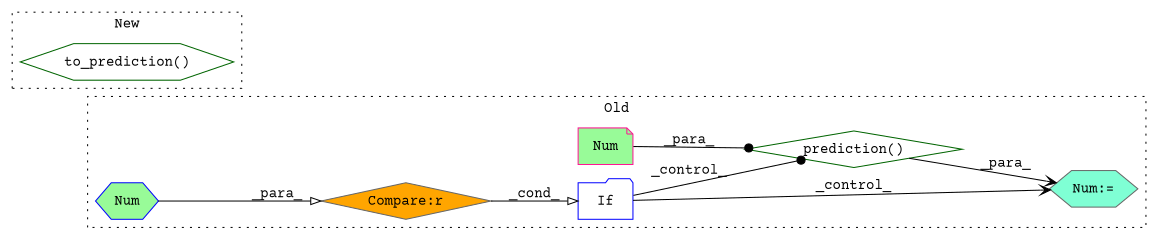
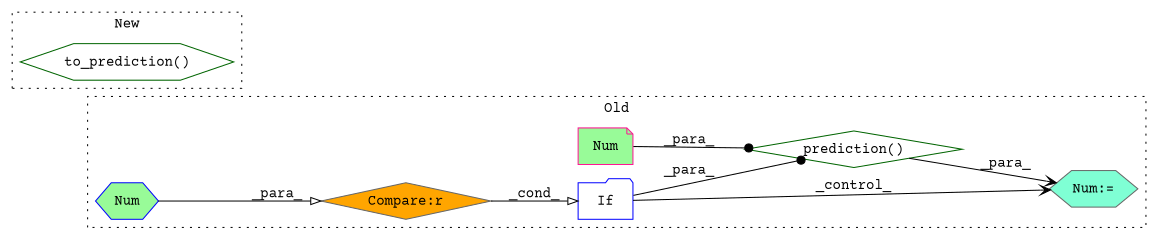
  digraph {
    fontname="Courier Prime"
    rankdir=LR
    node [a=75 color=darkgreen fillcolor=white fontname="Courier Prime" l=3 shape=hexagon style=filled]
    edge [arrowhead=vee fontname="Courier Prime"]
    n1 [l="15,1" label="prediction()" s="9551,9567" shape=diamond]
    n2 [a=96 color=blue label=If s=9509 shape=folder]
    n3 [a=40 color=gray40 fillcolor=orange l=16 label="Compare:r" s=9512 shape=diamond]
    n4 [a=76 color=deeppink fillcolor=palegreen l=1 label=Num s=9566 shape=note]
    n5 [a=76 color=blue fillcolor=palegreen l=1 label=Num s=9527]
    n6 [a=68 color=gray40 fillcolor=aquamarine label="Num:=" s=9548]
    n7 [l="19,1" label="to_prediction()" s="8007,8032"]
    subgraph cluster_1 {
      label=Old
      style=dotted
      n1
      n2
      n3
      n4
      n5
      n6
    }
    subgraph cluster_2 {
      label=New
      style=dotted
      n7
    }
    n1 -> n6 [label=_para_]
-   n2 -> n1 [arrowhead=dot label=_control_]
+   n2 -> n1 [arrowhead=dot label=_para_]
    n2 -> n6 [label=_control_]
    n3 -> n2 [arrowhead=onormal label=_cond_]
    n4 -> n1 [arrowhead=dot label=_para_]
    n5 -> n3 [arrowhead=onormal label=_para_]
  }
